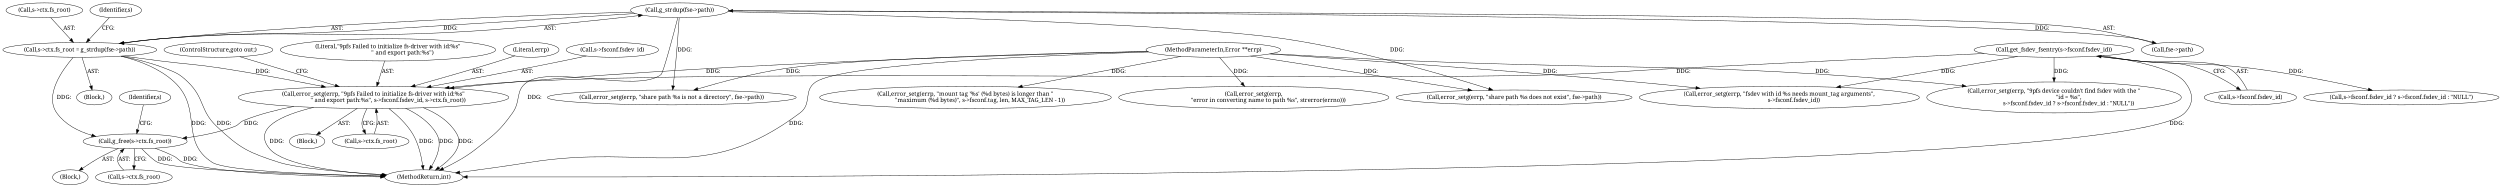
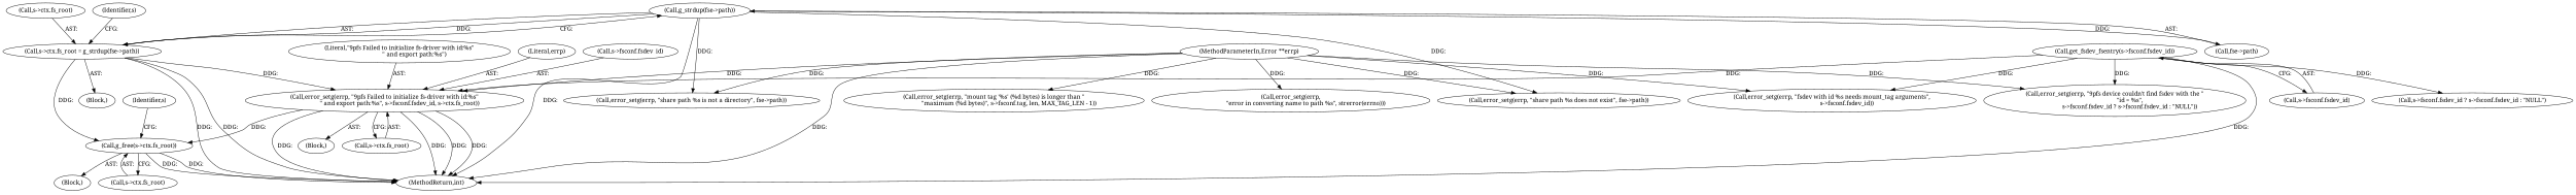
  digraph {
    fontname="Noto Serif"
    node [fontname="Noto Serif"]
    edge [fontname="Noto Serif"]
    n1 [label="(Call,g_free(s->ctx.fs_root))"]
    n2 [label="(Call,s->ctx.fs_root)"]
    n3 [label="(MethodReturn,int)"]
    n4 [label="(Block,)"]
    n5 [label="(Call,error_setg(errp, \"9pfs Failed to initialize fs-driver with id:%s\"\n                   \" and export path:%s\", s->fsconf.fsdev_id, s->ctx.fs_root))"]
    n6 [label="(Block,)"]
    n7 [label="(Call,s->ctx.fs_root)"]
    n8 [label="(MethodParameterIn,Error **errp)"]
    n9 [label="(Call,error_setg(errp,\n                   \"error in converting name to path %s\", strerror(errno)))"]
    n10 [label="(Call,error_setg(errp, \"share path %s is not a directory\", fse->path))"]
    n11 [label="(Call,error_setg(errp, \"9pfs device couldn't find fsdev with the \"\n                   \"id = %s\",\n                   s->fsconf.fsdev_id ? s->fsconf.fsdev_id : \"NULL\"))"]
    n12 [label="(Call,error_setg(errp, \"mount tag '%s' (%d bytes) is longer than \"\n                   \"maximum (%d bytes)\", s->fsconf.tag, len, MAX_TAG_LEN - 1))"]
    n13 [label="(Call,error_setg(errp, \"share path %s does not exist\", fse->path))"]
    n14 [label="(Call,error_setg(errp, \"fsdev with id %s needs mount_tag arguments\",\n                   s->fsconf.fsdev_id))"]
    n15 [label="(Call,get_fsdev_fsentry(s->fsconf.fsdev_id))"]
    n16 [label="(Call,s->fsconf.fsdev_id ? s->fsconf.fsdev_id : \"NULL\")"]
    n17 [label="(Call,s->fsconf.fsdev_id)"]
    n18 [label="(Call,s->ctx.fs_root = g_strdup(fse->path))"]
    n19 [label="(Call,g_strdup(fse->path))"]
    n20 [label="(Block,)"]
    n21 [label="(Call,fse->path)"]
    n22 [label="(Call,s->ctx.fs_root)"]
    n23 [label="(Call,s->fsconf.fsdev_id)"]
    n24 [label="(Identifier,s)"]
-   n25 [label="(ControlStructure,goto out;)"]
    n26 [label="(Identifier,s)"]
    n27 [label="(Literal,\"9pfs Failed to initialize fs-driver with id:%s\"\n                   \" and export path:%s\")"]
    n28 [label="(Literal,errp)"]
    n1 -> n2 [label="CFG: "]
    n1 -> n3 [label="DDG: "]
    n1 -> n3 [label="DDG: "]
    n1 -> n4 [label="AST: "]
    n2 -> n1 [label="AST: "]
    n5 -> n1 [label="DDG: "]
    n5 -> n3 [label="DDG: "]
    n5 -> n3 [label="DDG: "]
    n5 -> n3 [label="DDG: "]
    n5 -> n3 [label="DDG: "]
    n5 -> n6 [label="AST: "]
    n5 -> n7 [label="CFG: "]
    n7 -> n5 [label="AST: "]
    n8 -> n3 [label="DDG: "]
    n8 -> n5 [label="DDG: "]
    n8 -> n9 [label="DDG: "]
    n8 -> n10 [label="DDG: "]
    n8 -> n11 [label="DDG: "]
    n8 -> n12 [label="DDG: "]
    n8 -> n13 [label="DDG: "]
    n8 -> n14 [label="DDG: "]
    n15 -> n3 [label="DDG: "]
    n15 -> n5 [label="DDG: "]
    n15 -> n11 [label="DDG: "]
    n15 -> n14 [label="DDG: "]
    n15 -> n16 [label="DDG: "]
    n15 -> n17 [label="CFG: "]
    n17 -> n15 [label="AST: "]
    n18 -> n1 [label="DDG: "]
    n18 -> n3 [label="DDG: "]
    n18 -> n3 [label="DDG: "]
    n18 -> n5 [label="DDG: "]
-   n18 -> n19 [label="AST: "]
+   n18 -> n19 [label="CFG: "]
    n18 -> n20 [label="AST: "]
    n19 -> n3 [label="DDG: "]
    n19 -> n10 [label="DDG: "]
    n19 -> n13 [label="DDG: "]
    n19 -> n18 [label="AST: "]
    n19 -> n18 [label="DDG: "]
    n19 -> n21 [label="DDG: "]
    n21 -> n19 [label="AST: "]
    n22 -> n18 [label="AST: "]
    n23 -> n5 [label="AST: "]
    n24 -> n1 [label="CFG: "]
-   n25 -> n5 [label="CFG: "]
    n26 -> n18 [label="CFG: "]
    n27 -> n5 [label="AST: "]
    n28 -> n5 [label="AST: "]
  }
